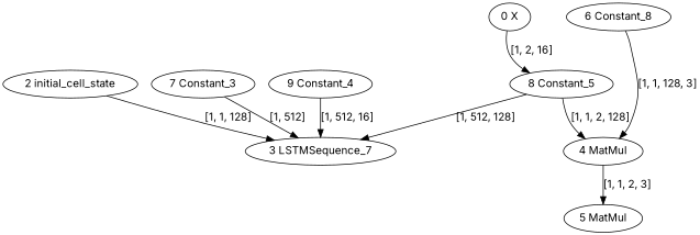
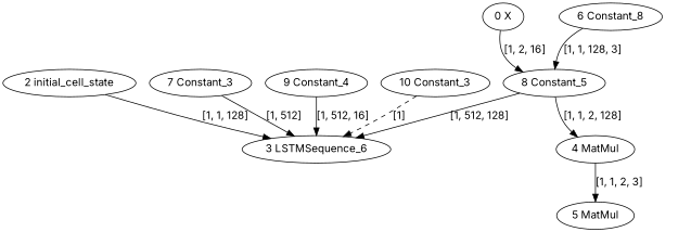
  strict digraph {
    fontname=Inter
    node [fontname=Inter type=Constant]
    edge [fontname=Inter style=solid]
    "0 X" [type=Parameter]
    "8 Constant_5"
-   "3 LSTMSequence_7" [type=LSTMSequence]
+   "3 LSTMSequence_7" [type=LSTMSequence label="3 LSTMSequence_6"]
    "2 initial_cell_state" [type=Parameter]
    "4 MatMul" [type=MatMul]
    n6 [label="5 MatMul" type=Result]
    "6 Constant_8"
    n8 [label="7 Constant_3"]
    "9 Constant_4"
+   "10 Constant_3"
    "0 X" -> "8 Constant_5" [label="[1, 2, 16]"]
    "8 Constant_5" -> "3 LSTMSequence_7" [label="[1, 512, 128]"]
    "8 Constant_5" -> "4 MatMul" [label="[1, 1, 2, 128]"]
    "2 initial_cell_state" -> "3 LSTMSequence_7" [label="[1, 1, 128]"]
    "4 MatMul" -> n6 [label="[1, 1, 2, 3]"]
-   "6 Constant_8" -> "4 MatMul" [label="[1, 1, 128, 3]"]
+   "6 Constant_8" -> "8 Constant_5" [label="[1, 1, 128, 3]"]
    n8 -> "3 LSTMSequence_7" [label="[1, 512]"]
    "9 Constant_4" -> "3 LSTMSequence_7" [label="[1, 512, 16]"]
+   "10 Constant_3" -> "3 LSTMSequence_7" [label="[1]" style=dashed]
  }
